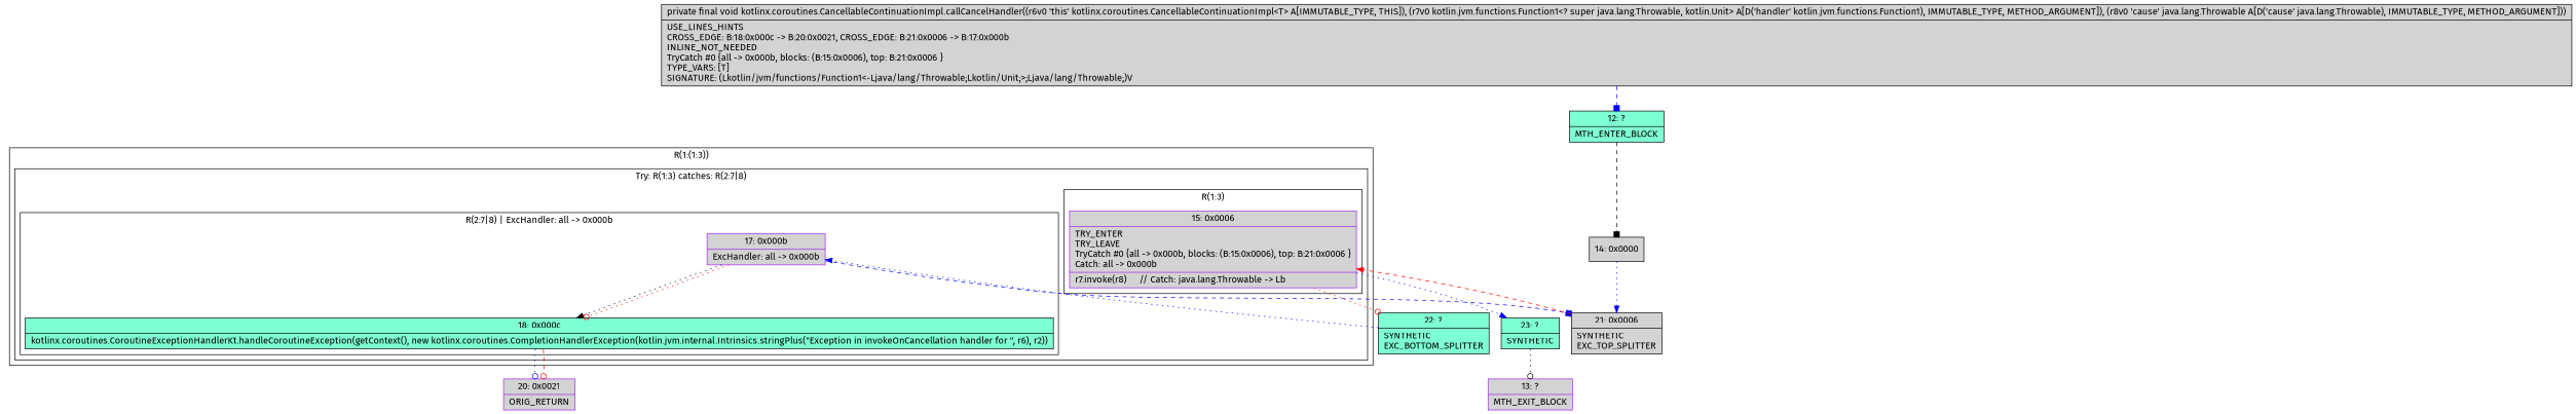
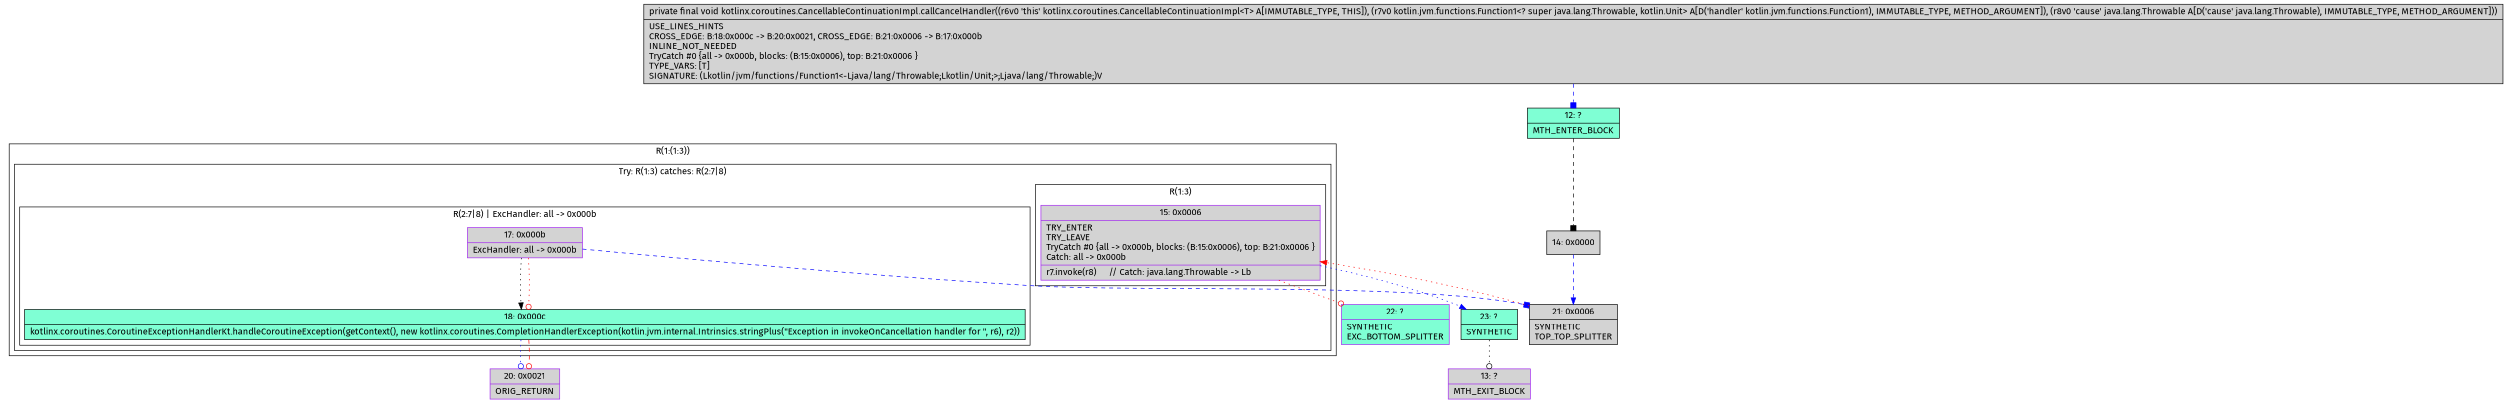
  digraph {
    fontname="Fira Sans"
    node [color=black fillcolor=lightgrey fontname="Fira Sans" shape=record style=filled]
    edge [arrowhead=odot color=blue fontname="Fira Sans" style=dotted]
    n1 [color=purple label="{15\:\ 0x0006|TRY_ENTER\lTRY_LEAVE\lTryCatch #0 \{all \-\> 0x000b, blocks: (B:15:0x0006), top: B:21:0x0006 \}\lCatch: all \-\> 0x000b\l|r7.invoke(r8)     \/\/ Catch: java.lang.Throwable \-\> Lb\l}"]
    n2 [color=purple label="{17\:\ 0x000b|ExcHandler: all \-\> 0x000b\l}"]
    n3 [fillcolor=aquamarine label="{18\:\ 0x000c|kotlinx.coroutines.CoroutineExceptionHandlerKt.handleCoroutineException(getContext(), new kotlinx.coroutines.CompletionHandlerException(kotlin.jvm.internal.Intrinsics.stringPlus(\"Exception in invokeOnCancellation handler for \", r6), r2))\l}"]
-   n4 [fillcolor=aquamarine label="{22\:\ ?|SYNTHETIC\lEXC_BOTTOM_SPLITTER\l}"]
+   n4 [color=purple fillcolor=aquamarine label="{22\:\ ?|SYNTHETIC\lEXC_BOTTOM_SPLITTER\l}"]
    n5 [fillcolor=aquamarine label="{23\:\ ?|SYNTHETIC\l}"]
-   n6 [label="{21\:\ 0x0006|SYNTHETIC\lEXC_TOP_SPLITTER\l}"]
+   n6 [label="{21\:\ 0x0006|SYNTHETIC\lTOP_TOP_SPLITTER\l}"]
    n7 [color=purple label="{20\:\ 0x0021|ORIG_RETURN\l}"]
    n8 [color=purple label="{13\:\ ?|MTH_EXIT_BLOCK\l}"]
    n9 [fillcolor=aquamarine label="{12\:\ ?|MTH_ENTER_BLOCK\l}"]
    n10 [label="{14\:\ 0x0000}"]
    n11 [label="{private final void kotlinx.coroutines.CancellableContinuationImpl.callCancelHandler((r6v0 'this' kotlinx.coroutines.CancellableContinuationImpl\<T\> A[IMMUTABLE_TYPE, THIS]), (r7v0 kotlin.jvm.functions.Function1\<? super java.lang.Throwable, kotlin.Unit\> A[D('handler' kotlin.jvm.functions.Function1), IMMUTABLE_TYPE, METHOD_ARGUMENT]), (r8v0 'cause' java.lang.Throwable A[D('cause' java.lang.Throwable), IMMUTABLE_TYPE, METHOD_ARGUMENT]))  | USE_LINES_HINTS\lCROSS_EDGE: B:18:0x000c \-\> B:20:0x0021, CROSS_EDGE: B:21:0x0006 \-\> B:17:0x000b\lINLINE_NOT_NEEDED\lTryCatch #0 \{all \-\> 0x000b, blocks: (B:15:0x0006), top: B:21:0x0006 \}\lTYPE_VARS: [T]\lSIGNATURE: (Lkotlin\/jvm\/functions\/Function1\<\-Ljava\/lang\/Throwable;Lkotlin\/Unit;\>;Ljava\/lang\/Throwable;)V\l}"]
    subgraph cluster_1 {
      label="R(1:(1:3))"
      subgraph cluster_2 {
        label="Try: R(1:3) catches: R(2:7|8)"
        subgraph cluster_3 {
          label="R(1:3)"
          n1
        }
        subgraph cluster_4 {
          label="R(2:7|8) | ExcHandler: all \-\> 0x000b\l"
          n2
          n3
        }
      }
    }
    subgraph cluster_5 {
      label="R(2:7|8) | ExcHandler: all \-\> 0x000b\l"
    }
    n1 -> n4 [color=red]
    n1 -> n5 [arrowhead=normal]
    n2 -> n3 [arrowhead=normal color=black]
    n2 -> n3 [color=red]
    n2 -> n6 [arrowhead=box style=dashed]
    n3 -> n7
    n3 -> n7 [color=red style=dashed]
-   n4 -> n2 [arrowhead=normal]
    n5 -> n8 [color=black]
-   n6 -> n1 [arrowhead=normal color=red style=dashed]
+   n6 -> n1 [arrowhead=normal color=red]
    n9 -> n10 [arrowhead=box color=black style=dashed]
-   n10 -> n6 [arrowhead=normal]
+   n10 -> n6 [arrowhead=normal style=dashed]
    n11 -> n9 [arrowhead=box style=dashed]
  }
